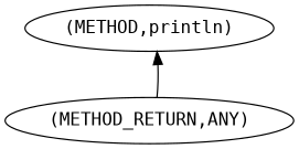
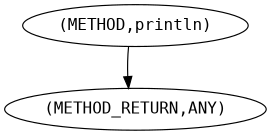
  digraph {
    fontname="DejaVu Sans Mono"
    node [fontname="DejaVu Sans Mono"]
    n1 [label=<(METHOD,println)>]
    n2 [label=<(METHOD_RETURN,ANY)>]
-   n2 -> n1 [fontname="DejaVu Sans Mono"]
+   n1 -> n2 [fontname="DejaVu Sans Mono"]
  }
